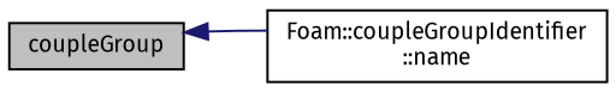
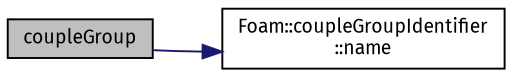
  digraph {
    rankdir=LR
    fontname="Fira Sans"
    node [color=black fontname="Fira Sans" fontsize=10 shape=record]
    n1 [fillcolor=grey75 fontcolor=black height=0.2 label=coupleGroup style=filled width=0.4]
    n2 [height=0.2 label="Foam::coupleGroupIdentifier\l::name" width=0.4]
-   n2 -> n1 [color=midnightblue fontname="Fira Sans" fontsize=10 labelfontname=FreeSans labelfontsize=10 style=solid]
+   n1 -> n2 [color=midnightblue fontname="Fira Sans" fontsize=10 labelfontname=FreeSans labelfontsize=10 style=solid]
  }
